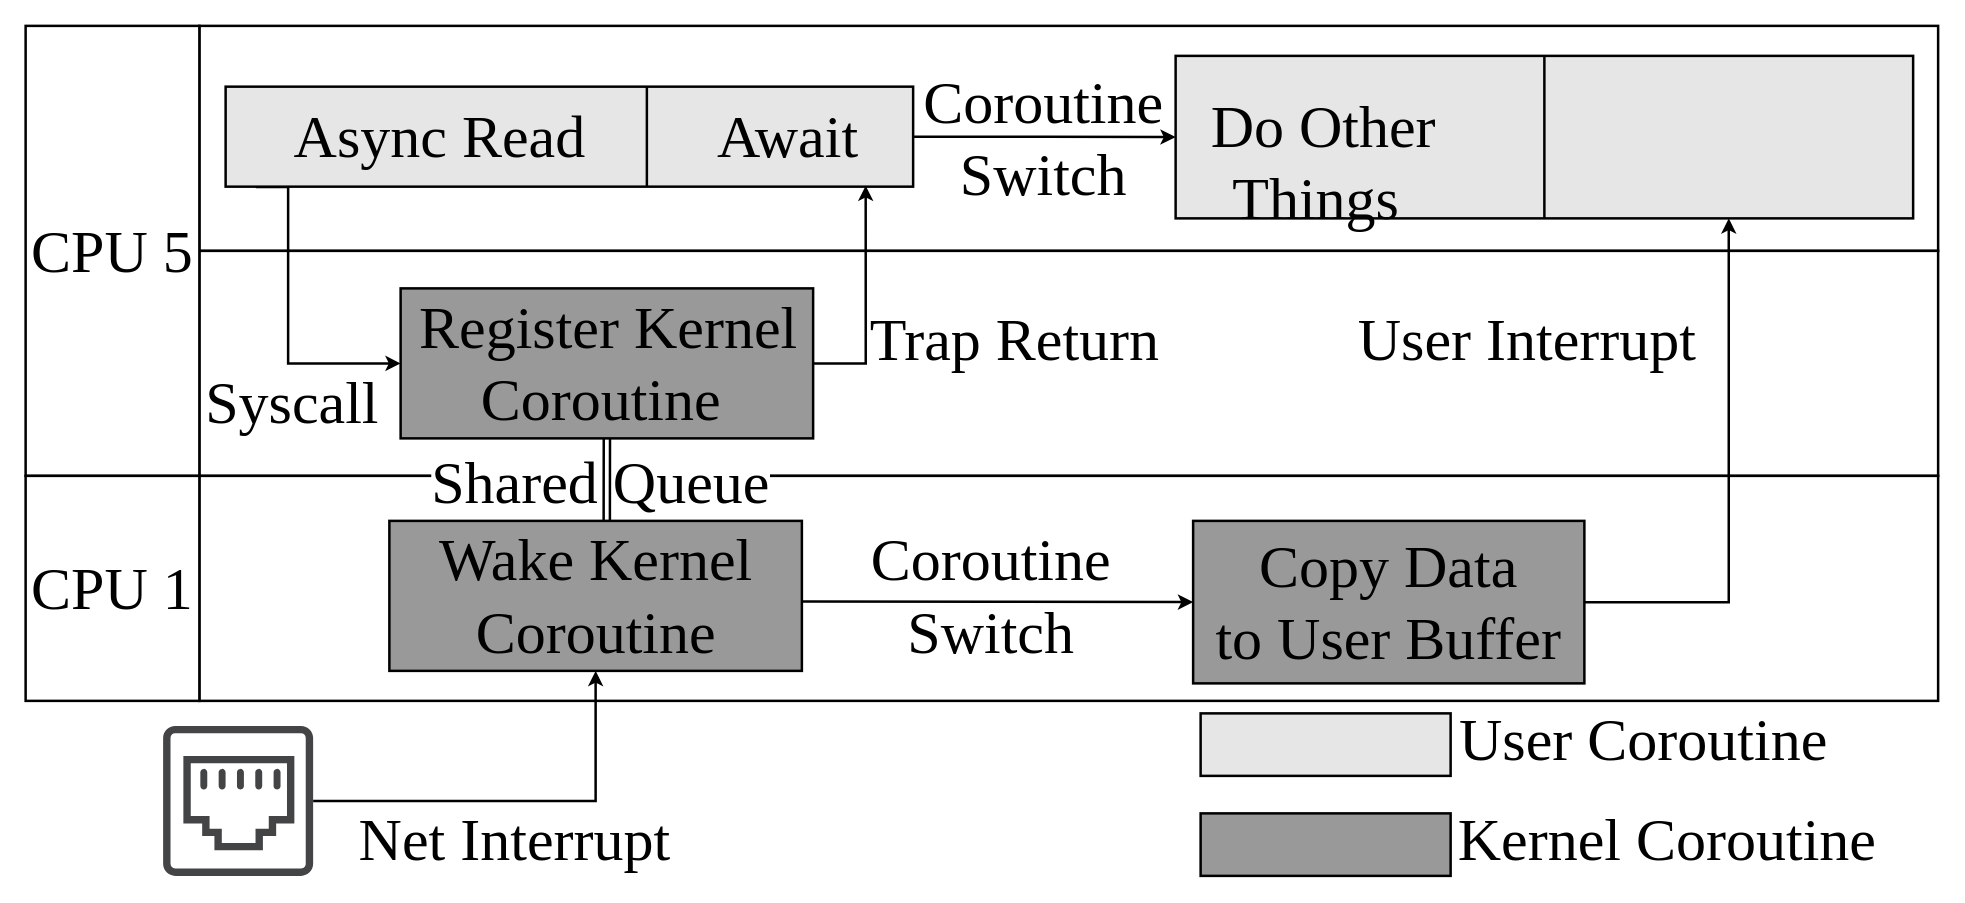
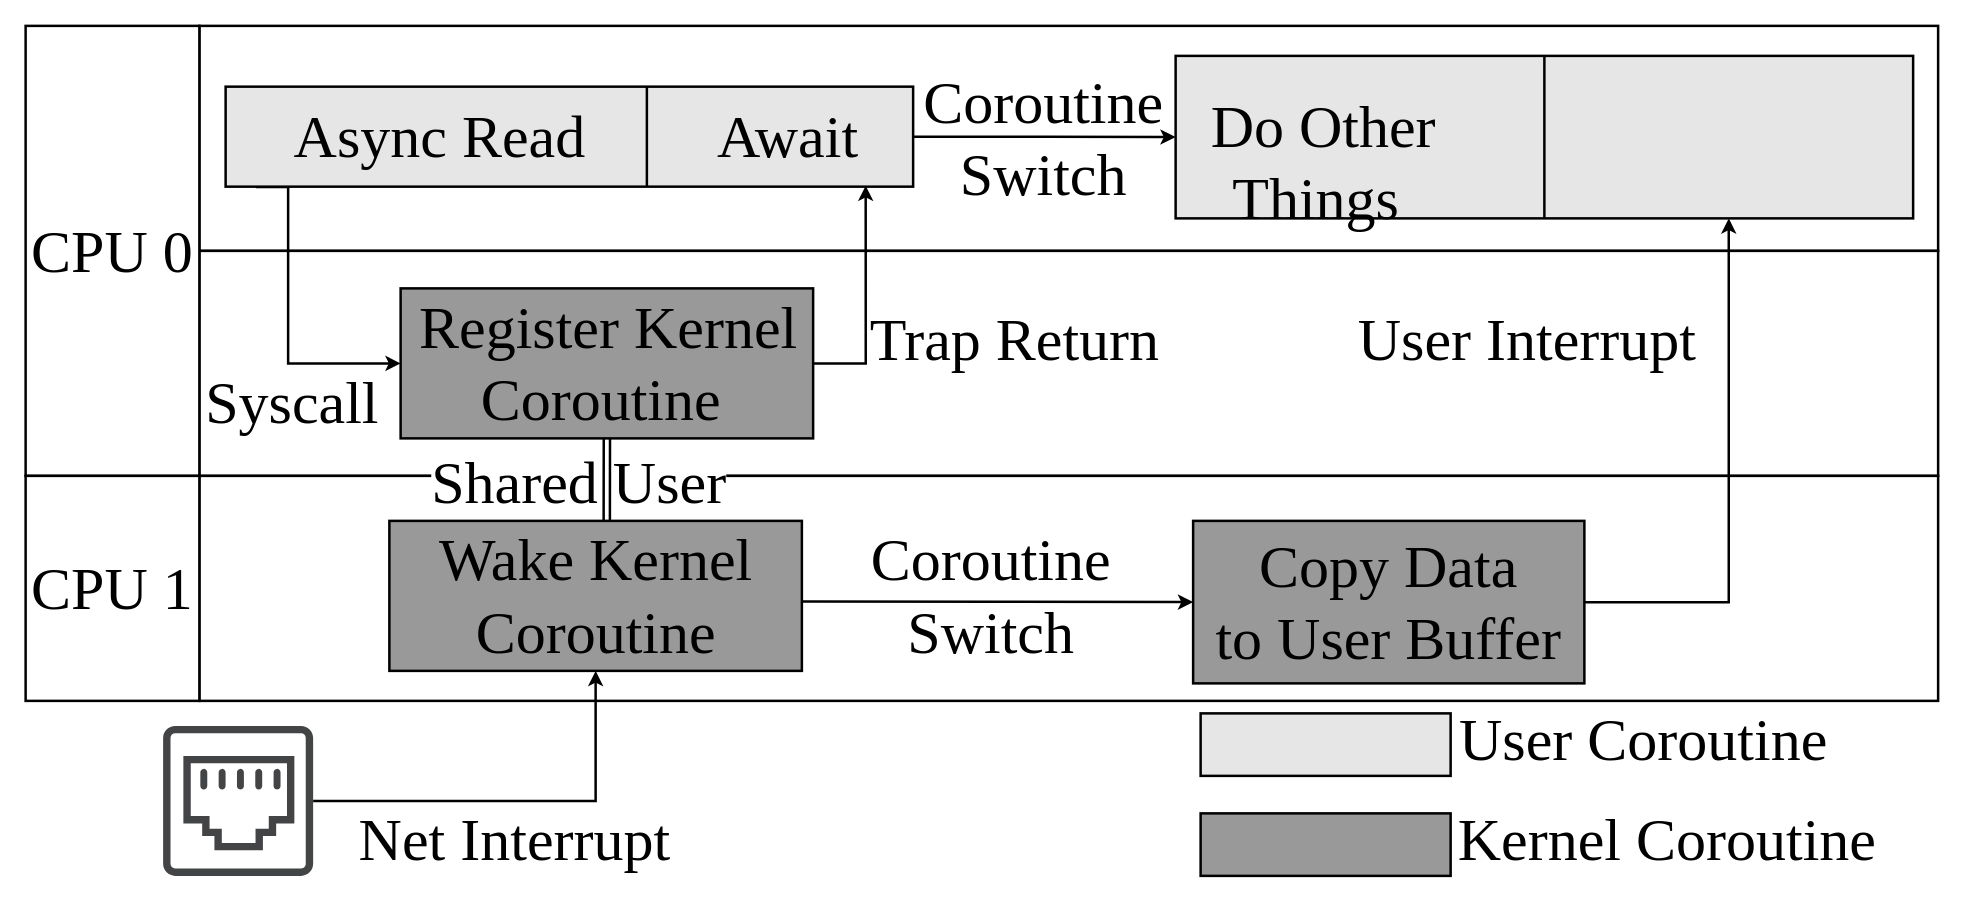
  <mxCell id="0" />
  <mxCell id="1" parent="0" />
  <mxCell id="2" value="" style="rounded=0;whiteSpace=wrap;html=1;fillColor=default;strokeColor=default;strokeWidth=2;container=0;shadow=0;fontSize=48;fontFamily=Times New Roman;fontColor=default;spacing=2;fontStyle=0" parent="1" vertex="1"><mxGeometry x="159" y="20" width="1391" height="180" as="geometry" /></mxCell>
  <mxCell id="3" value="" style="rounded=0;whiteSpace=wrap;html=1;fillColor=default;strokeColor=default;strokeWidth=2;container=0;shadow=0;fontSize=48;fontFamily=Times New Roman;fontColor=default;spacing=2;fontStyle=0" parent="1" vertex="1"><mxGeometry x="159" y="200" width="1391" height="180" as="geometry" /></mxCell>
  <mxCell id="4" value="" style="rounded=0;whiteSpace=wrap;html=1;fillColor=default;strokeColor=default;strokeWidth=2;container=0;shadow=0;fontSize=48;fontFamily=Times New Roman;fontColor=default;spacing=2;fontStyle=0" parent="1" vertex="1"><mxGeometry x="159" y="380" width="1391" height="180" as="geometry" /></mxCell>
- <mxCell id="5" value="&lt;font style=&quot;font-size: 48px;&quot;&gt;CPU 5&lt;/font&gt;" style="rounded=0;whiteSpace=wrap;html=1;fillColor=default;strokeColor=default;strokeWidth=2;container=0;shadow=0;fontSize=48;fontFamily=Times New Roman;fontColor=default;spacing=2;fontStyle=0" parent="1" vertex="1"><mxGeometry x="20" y="20" width="139" height="360" as="geometry" /></mxCell>
+ <mxCell id="5" value="&lt;font style=&quot;font-size: 48px;&quot;&gt;CPU 0&lt;/font&gt;" style="rounded=0;whiteSpace=wrap;html=1;fillColor=default;strokeColor=default;strokeWidth=2;container=0;shadow=0;fontSize=48;fontFamily=Times New Roman;fontColor=default;spacing=2;fontStyle=0" parent="1" vertex="1"><mxGeometry x="20" y="20" width="139" height="360" as="geometry" /></mxCell>
  <mxCell id="6" value="&lt;font style=&quot;font-size: 48px;&quot;&gt;CPU 1&lt;/font&gt;" style="rounded=0;whiteSpace=wrap;html=1;fillColor=default;strokeColor=default;strokeWidth=2;container=0;shadow=0;fontSize=48;fontFamily=Times New Roman;fontColor=default;spacing=2;fontStyle=0" parent="1" vertex="1"><mxGeometry x="20" y="380" width="139" height="180" as="geometry" /></mxCell>
  <mxCell id="7" style="edgeStyle=orthogonalEdgeStyle;rounded=0;orthogonalLoop=1;jettySize=auto;html=1;exitX=1;exitY=0.5;exitDx=0;exitDy=0;entryX=0;entryY=0.5;entryDx=0;entryDy=0;strokeWidth=2;" parent="1" source="11" target="15" edge="1"><mxGeometry relative="1" as="geometry" /></mxCell>
  <mxCell id="8" value="&lt;font style=&quot;font-size: 48px;&quot; face=&quot;Times New Roman&quot;&gt;Coroutine&lt;br&gt;Switch&lt;/font&gt;" style="edgeLabel;html=1;align=center;verticalAlign=middle;resizable=0;points=[];labelBackgroundColor=none;" parent="7" vertex="1" connectable="0"><mxGeometry x="-0.235" y="-2" relative="1" as="geometry"><mxPoint x="23" y="-1" as="offset" /></mxGeometry></mxCell>
  <mxCell id="9" style="edgeStyle=orthogonalEdgeStyle;rounded=0;orthogonalLoop=1;jettySize=auto;html=1;exitX=0.044;exitY=1.003;exitDx=0;exitDy=0;entryX=0;entryY=0.5;entryDx=0;entryDy=0;exitPerimeter=0;strokeWidth=2;" edge="1" parent="1" source="11" target="27"><mxGeometry relative="1" as="geometry"><Array as="points"><mxPoint x="230" y="149" /><mxPoint x="230" y="290" /></Array></mxGeometry></mxCell>
  <mxCell id="10" value="&lt;font style=&quot;font-size: 48px;&quot; face=&quot;Times New Roman&quot;&gt;Syscall&lt;/font&gt;" style="edgeLabel;html=1;align=center;verticalAlign=middle;resizable=0;points=[];labelBackgroundColor=none;" vertex="1" connectable="0" parent="9"><mxGeometry x="0.346" relative="1" as="geometry"><mxPoint x="-4" y="30" as="offset" /></mxGeometry></mxCell>
  <mxCell id="11" value="" style="rounded=0;whiteSpace=wrap;html=1;fillColor=#E6E6E6;strokeColor=default;strokeWidth=2;shadow=0;fontSize=48;fontFamily=Times New Roman;fontColor=default;spacing=2;fontStyle=0" parent="1" vertex="1"><mxGeometry x="180" y="68.63" width="550" height="80" as="geometry" /></mxCell>
  <mxCell id="12" value="&lt;font style=&quot;font-size: 48px;&quot;&gt;&lt;span style=&quot;font-size: 48px;&quot;&gt;Async Read&lt;/span&gt;&lt;/font&gt;" style="text;strokeColor=none;align=center;fillColor=none;html=1;verticalAlign=middle;whiteSpace=wrap;rounded=0;strokeWidth=1;container=0;fontSize=48;fontFamily=Times New Roman;fontColor=default;spacing=2;fontStyle=0" parent="1" vertex="1"><mxGeometry x="232.34" y="91.95" width="238.66" height="32.73" as="geometry" /></mxCell>
  <mxCell id="13" value="&lt;font style=&quot;font-size: 48px;&quot;&gt;&lt;span style=&quot;font-size: 48px;&quot;&gt;Await&lt;/span&gt;&lt;/font&gt;" style="text;strokeColor=none;align=center;fillColor=none;html=1;verticalAlign=middle;whiteSpace=wrap;rounded=0;strokeWidth=1;container=0;fontSize=48;fontFamily=Times New Roman;fontColor=default;spacing=2;fontStyle=0" parent="1" vertex="1"><mxGeometry x="570" y="91.95" width="120" height="32.73" as="geometry" /></mxCell>
  <mxCell id="14" value="" style="endArrow=none;html=1;rounded=0;exitX=0.5;exitY=1;exitDx=0;exitDy=0;entryX=0.5;entryY=0;entryDx=0;entryDy=0;fontSize=48;fontFamily=Times New Roman;fontColor=default;spacing=2;fontStyle=0;strokeWidth=2;" parent="1" edge="1"><mxGeometry width="50" height="50" relative="1" as="geometry"><mxPoint x="517" y="148.63" as="sourcePoint" /><mxPoint x="517" y="68.63" as="targetPoint" /></mxGeometry></mxCell>
  <mxCell id="15" value="" style="rounded=0;whiteSpace=wrap;html=1;fillColor=#E6E6E6;strokeColor=default;strokeWidth=2;shadow=0;fontSize=48;fontFamily=Times New Roman;fontColor=default;spacing=2;fontStyle=0" parent="1" vertex="1"><mxGeometry x="940" y="44" width="590" height="130" as="geometry" /></mxCell>
  <mxCell id="16" value="&lt;font style=&quot;font-size: 48px;&quot;&gt;&lt;span style=&quot;font-size: 48px;&quot;&gt;&amp;nbsp;Do Other Things&lt;/span&gt;&lt;/font&gt;" style="text;strokeColor=none;align=center;fillColor=none;html=1;verticalAlign=middle;whiteSpace=wrap;rounded=0;strokeWidth=1;container=0;fontSize=48;fontFamily=Times New Roman;fontColor=default;spacing=2;fontStyle=0" parent="1" vertex="1"><mxGeometry x="950" y="93.31" width="205" height="71.37" as="geometry" /></mxCell>
  <mxCell id="17" value="" style="endArrow=none;html=1;rounded=0;exitX=0.5;exitY=1;exitDx=0;exitDy=0;entryX=0.5;entryY=0;entryDx=0;entryDy=0;fontSize=48;fontFamily=Times New Roman;fontColor=default;spacing=2;fontStyle=0;strokeWidth=2;" parent="1" source="15" target="15" edge="1"><mxGeometry width="50" height="50" relative="1" as="geometry"><mxPoint x="1485" y="-206" as="sourcePoint" /><mxPoint x="1535" y="-256" as="targetPoint" /></mxGeometry></mxCell>
  <mxCell id="18" style="edgeStyle=orthogonalEdgeStyle;rounded=0;orthogonalLoop=1;jettySize=auto;html=1;exitX=1;exitY=0.5;exitDx=0;exitDy=0;entryX=0.75;entryY=1;entryDx=0;entryDy=0;strokeWidth=2;" edge="1" parent="1" source="20" target="15"><mxGeometry relative="1" as="geometry"><Array as="points"><mxPoint x="1383" y="481" /></Array></mxGeometry></mxCell>
  <mxCell id="19" value="&lt;font style=&quot;font-size: 48px;&quot; face=&quot;Times New Roman&quot;&gt;User Interrupt&lt;/font&gt;" style="edgeLabel;html=1;align=center;verticalAlign=middle;resizable=0;points=[];labelBackgroundColor=none;" vertex="1" connectable="0" parent="18"><mxGeometry x="0.338" y="-2" relative="1" as="geometry"><mxPoint x="-164" y="-43" as="offset" /></mxGeometry></mxCell>
  <mxCell id="20" value="Copy Data&lt;br style=&quot;border-color: var(--border-color);&quot;&gt;to User Buffer" style="rounded=0;whiteSpace=wrap;html=1;fillColor=#999999;strokeColor=default;strokeWidth=2;shadow=0;fontSize=48;fontFamily=Times New Roman;fontColor=default;spacing=2;fontStyle=0" parent="1" vertex="1"><mxGeometry x="954" y="416" width="313" height="130" as="geometry" /></mxCell>
  <mxCell id="21" style="edgeStyle=orthogonalEdgeStyle;rounded=0;orthogonalLoop=1;jettySize=auto;html=1;strokeWidth=2;entryX=0;entryY=0.5;entryDx=0;entryDy=0;exitX=0.999;exitY=0.538;exitDx=0;exitDy=0;exitPerimeter=0;" parent="1" source="32" target="20" edge="1"><mxGeometry relative="1" as="geometry"><mxPoint x="1110" y="480" as="targetPoint" /><mxPoint x="940" y="481" as="sourcePoint" /></mxGeometry></mxCell>
  <mxCell id="22" value="&lt;font style=&quot;font-size: 48px;&quot; face=&quot;Times New Roman&quot;&gt;Coroutine&lt;br&gt;Switch&lt;/font&gt;" style="edgeLabel;html=1;align=center;verticalAlign=middle;resizable=0;points=[];labelBackgroundColor=none;" parent="21" vertex="1" connectable="0"><mxGeometry x="-0.005" y="1" relative="1" as="geometry"><mxPoint x="-5" y="-4" as="offset" /></mxGeometry></mxCell>
  <mxCell id="23" style="edgeStyle=orthogonalEdgeStyle;rounded=0;orthogonalLoop=1;jettySize=auto;html=1;entryX=0.5;entryY=1;entryDx=0;entryDy=0;strokeWidth=2;" parent="1" source="25" target="32" edge="1"><mxGeometry relative="1" as="geometry"><Array as="points"><mxPoint x="476" y="640" /></Array></mxGeometry></mxCell>
  <mxCell id="24" value="&lt;font style=&quot;font-size: 48px;&quot; face=&quot;Times New Roman&quot;&gt;Net Interrupt&lt;/font&gt;" style="edgeLabel;html=1;align=center;verticalAlign=middle;resizable=0;points=[];labelBackgroundColor=none;" parent="23" vertex="1" connectable="0"><mxGeometry x="0.241" relative="1" as="geometry"><mxPoint x="-45" y="30" as="offset" /></mxGeometry></mxCell>
  <mxCell id="25" value="" style="pointerEvents=1;shadow=0;dashed=0;html=1;strokeColor=none;fillColor=#434445;aspect=fixed;labelPosition=center;verticalLabelPosition=bottom;verticalAlign=top;align=center;outlineConnect=0;shape=mxgraph.vvd.ethernet_port;strokeWidth=1;" parent="1" vertex="1"><mxGeometry x="130" y="580" width="120" height="120" as="geometry" /></mxCell>
  <mxCell id="26" value="" style="group;shadow=0;" vertex="1" connectable="0" parent="1"><mxGeometry x="320" y="230" width="330" height="120" as="geometry" /></mxCell>
  <mxCell id="27" value="" style="rounded=0;whiteSpace=wrap;html=1;fillColor=#999999;strokeColor=default;strokeWidth=2;shadow=0;fontSize=48;fontFamily=Times New Roman;fontColor=default;spacing=2;fontStyle=0" parent="26" vertex="1"><mxGeometry width="330" height="120" as="geometry" /></mxCell>
  <mxCell id="28" value="&lt;font style=&quot;font-size: 48px;&quot;&gt;&lt;span style=&quot;font-size: 48px;&quot;&gt;Register Kernel Coroutine&amp;nbsp;&lt;/span&gt;&lt;/font&gt;" style="text;strokeColor=none;align=center;fillColor=none;html=1;verticalAlign=middle;whiteSpace=wrap;rounded=0;strokeWidth=1;container=0;fontSize=48;fontFamily=Times New Roman;fontColor=default;spacing=2;fontStyle=0" parent="26" vertex="1"><mxGeometry x="10.58" y="24.32" width="310.83" height="71.37" as="geometry" /></mxCell>
  <mxCell id="29" style="edgeStyle=orthogonalEdgeStyle;rounded=0;orthogonalLoop=1;jettySize=auto;html=1;exitX=1;exitY=0.5;exitDx=0;exitDy=0;entryX=0.931;entryY=0.99;entryDx=0;entryDy=0;entryPerimeter=0;strokeWidth=2;" edge="1" parent="1" source="27" target="11"><mxGeometry relative="1" as="geometry"><Array as="points"><mxPoint x="692" y="290" /></Array></mxGeometry></mxCell>
  <mxCell id="30" value="&lt;font style=&quot;font-size: 48px;&quot; face=&quot;Times New Roman&quot;&gt;Trap Return&lt;/font&gt;" style="edgeLabel;html=1;align=center;verticalAlign=middle;resizable=0;points=[];labelBackgroundColor=none;" vertex="1" connectable="0" parent="29"><mxGeometry x="-0.155" relative="1" as="geometry"><mxPoint x="118" y="16" as="offset" /></mxGeometry></mxCell>
  <mxCell id="31" value="" style="group" vertex="1" connectable="0" parent="1"><mxGeometry x="311" y="416" width="330" height="120" as="geometry" /></mxCell>
  <mxCell id="32" value="" style="rounded=0;whiteSpace=wrap;html=1;fillColor=#999999;strokeColor=default;strokeWidth=2;shadow=0;fontSize=48;fontFamily=Times New Roman;fontColor=default;spacing=2;fontStyle=0" parent="31" vertex="1"><mxGeometry width="330" height="120" as="geometry" /></mxCell>
  <mxCell id="33" value="&lt;font style=&quot;font-size: 48px;&quot;&gt;&lt;span style=&quot;font-size: 48px;&quot;&gt;Wake Kernel Coroutine&lt;/span&gt;&lt;/font&gt;" style="text;strokeColor=none;align=center;fillColor=none;html=1;verticalAlign=middle;whiteSpace=wrap;rounded=0;strokeWidth=1;container=0;fontSize=48;fontFamily=Times New Roman;fontColor=default;spacing=2;fontStyle=0" parent="31" vertex="1"><mxGeometry x="34.5" y="24.32" width="261" height="71.37" as="geometry" /></mxCell>
- <mxCell id="34" value="&lt;span style=&quot;font-family: &amp;quot;Times New Roman&amp;quot;; font-size: 48px; font-style: normal; font-variant-ligatures: normal; font-variant-caps: normal; font-weight: 400; letter-spacing: normal; orphans: 2; text-align: center; text-indent: 0px; text-transform: none; widows: 2; word-spacing: 0px; -webkit-text-stroke-width: 0px; text-decoration-thickness: initial; text-decoration-style: initial; text-decoration-color: initial; float: none; display: inline !important;&quot;&gt;&lt;font&gt;Shared Queue&lt;/font&gt;&lt;/span&gt;" style="text;whiteSpace=wrap;html=1;labelBackgroundColor=default;strokeColor=none;strokeWidth=2;fontColor=default;labelBorderColor=none;" vertex="1" parent="1"><mxGeometry x="343" y="350" width="440" height="60" as="geometry" /></mxCell>
+ <mxCell id="34" value="&lt;span style=&quot;font-family: &amp;quot;Times New Roman&amp;quot;; font-size: 48px; font-style: normal; font-variant-ligatures: normal; font-variant-caps: normal; font-weight: 400; letter-spacing: normal; orphans: 2; text-align: center; text-indent: 0px; text-transform: none; widows: 2; word-spacing: 0px; -webkit-text-stroke-width: 0px; text-decoration-thickness: initial; text-decoration-style: initial; text-decoration-color: initial; float: none; display: inline !important;&quot;&gt;&lt;font&gt;Shared User&lt;/font&gt;&lt;/span&gt;" style="text;whiteSpace=wrap;html=1;labelBackgroundColor=default;strokeColor=none;strokeWidth=2;fontColor=default;labelBorderColor=none;" vertex="1" parent="1"><mxGeometry x="343" y="350" width="440" height="60" as="geometry" /></mxCell>
  <mxCell id="35" style="rounded=0;orthogonalLoop=1;jettySize=auto;html=1;exitX=0.5;exitY=1;exitDx=0;exitDy=0;entryX=0.527;entryY=0;entryDx=0;entryDy=0;entryPerimeter=0;strokeWidth=2;endArrow=none;endFill=0;shape=link;" edge="1" parent="1" source="27" target="32"><mxGeometry relative="1" as="geometry" /></mxCell>
  <mxCell id="36" value="" style="group" vertex="1" connectable="0" parent="1"><mxGeometry x="960" y="570" width="372.0" height="130" as="geometry" /></mxCell>
  <mxCell id="37" value="" style="rounded=0;whiteSpace=wrap;html=1;fillColor=#999999;strokeColor=default;strokeWidth=2;shadow=0;fontSize=48;fontFamily=Times New Roman;fontColor=default;spacing=2;fontStyle=0" parent="36" vertex="1"><mxGeometry y="80" width="200" height="50" as="geometry" /></mxCell>
  <mxCell id="38" value="" style="rounded=0;whiteSpace=wrap;html=1;fillColor=#E6E6E6;strokeColor=default;strokeWidth=2;shadow=0;fontSize=48;fontFamily=Times New Roman;fontColor=default;spacing=2;fontStyle=0" parent="36" vertex="1"><mxGeometry width="200" height="50" as="geometry" /></mxCell>
  <mxCell id="39" value="User Coroutine" style="edgeLabel;resizable=0;html=1;align=center;verticalAlign=middle;fontSize=48;labelBackgroundColor=none;fontFamily=Times New Roman;fontColor=default;spacing=2;fontStyle=0" parent="36" connectable="0" vertex="1"><mxGeometry x="371.0" y="-9.996" as="geometry"><mxPoint x="-18" y="30" as="offset" /></mxGeometry></mxCell>
  <mxCell id="40" value="Kernel Coroutine" style="edgeLabel;resizable=0;html=1;align=center;verticalAlign=middle;fontSize=48;labelBackgroundColor=none;fontFamily=Times New Roman;fontColor=default;spacing=2;fontStyle=0" parent="36" connectable="0" vertex="1"><mxGeometry x="390.0" y="70.004" as="geometry"><mxPoint x="-18" y="30" as="offset" /></mxGeometry></mxCell>
